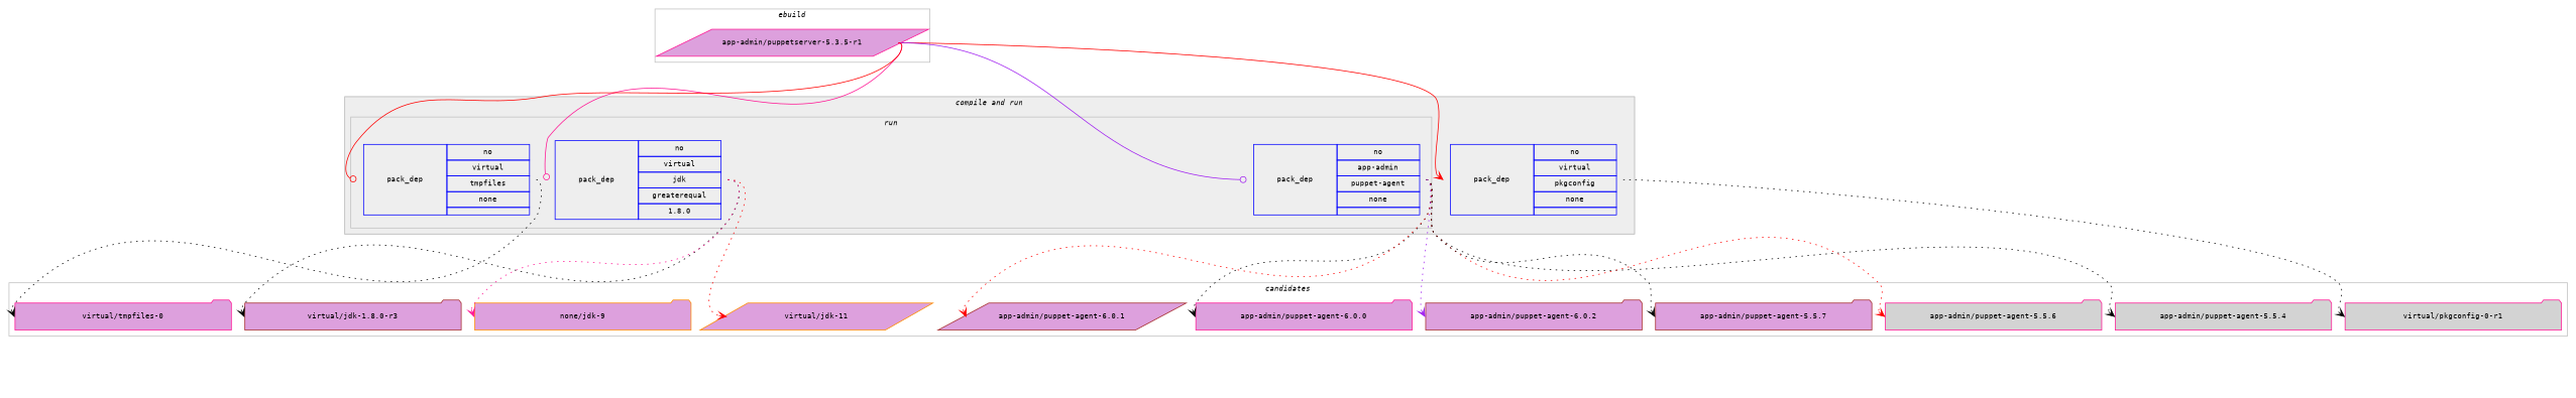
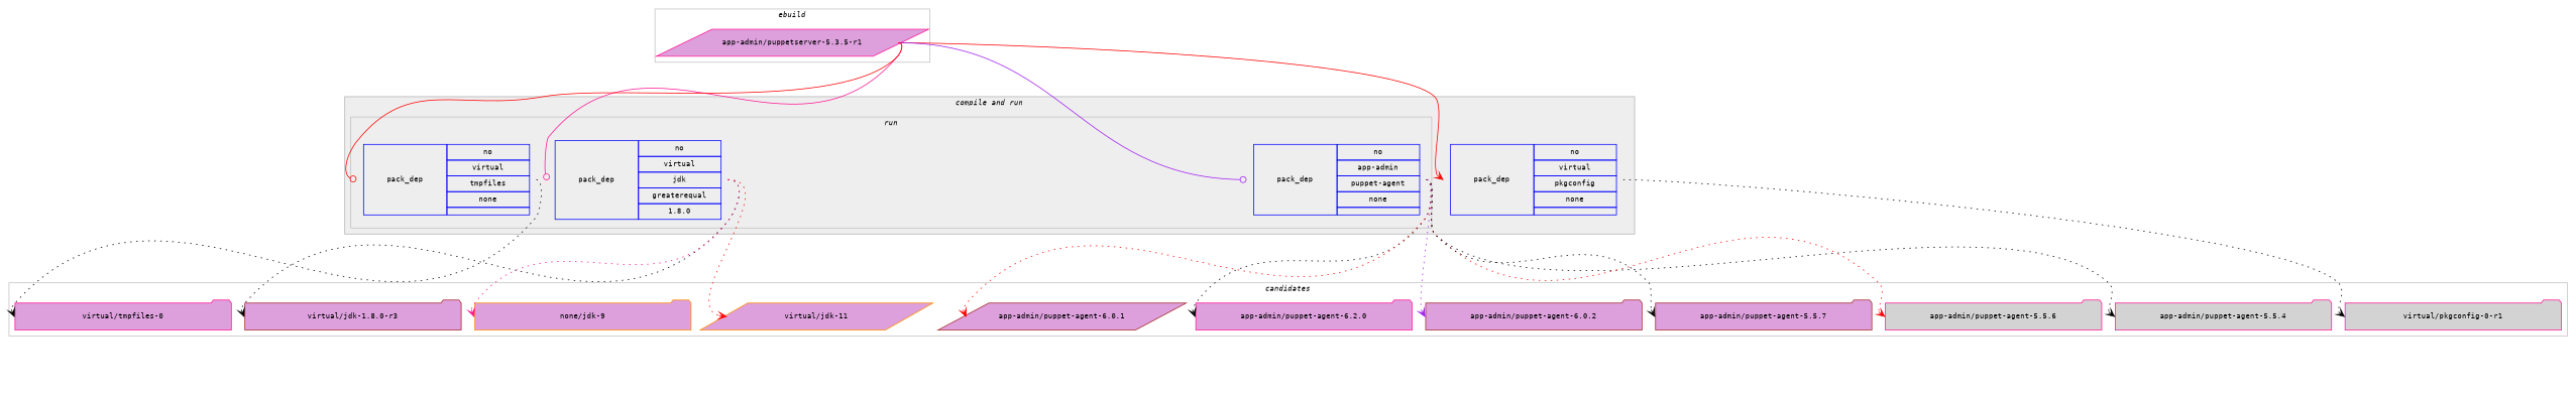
  digraph {
    compound=true
    concentrate=true
    fontname="DejaVu Sans Mono"
    fontsize=10
    newrank=true
    rankdir=TB
    ranksep=1.5
    node [color=deeppink fillcolor=plum fontname="DejaVu Sans Mono" fontsize=10 shape=folder style=filled]
    edge [arrowhead=vee color=black fontname="DejaVu Sans Mono" headport=w style=dotted tailport=e weight=100]
    n1 [label="app-admin/puppetserver-5.3.5-r1" shape=parallelogram width=4]
    n2 [color=blue label=<<TABLE BORDER="0" CELLBORDER="1" CELLSPACING="0" CELLPADDING="4" WIDTH="220"><TR><TD ROWSPAN="6" CELLPADDING="30">pack_dep</TD></TR><TR><TD WIDTH="110">no</TD></TR><TR><TD>virtual</TD></TR><TR><TD>pkgconfig</TD></TR><TR><TD>none</TD></TR><TR><TD></TD></TR></TABLE>> shape=none fillcolor="" style=""]
    n3 [color=blue label=<<TABLE BORDER="0" CELLBORDER="1" CELLSPACING="0" CELLPADDING="4" WIDTH="220"><TR><TD ROWSPAN="6" CELLPADDING="30">pack_dep</TD></TR><TR><TD WIDTH="110">no</TD></TR><TR><TD>app-admin</TD></TR><TR><TD>puppet-agent</TD></TR><TR><TD>none</TD></TR><TR><TD></TD></TR></TABLE>> shape=none fillcolor="" style=""]
    n4 [color=blue label=<<TABLE BORDER="0" CELLBORDER="1" CELLSPACING="0" CELLPADDING="4" WIDTH="220"><TR><TD ROWSPAN="6" CELLPADDING="30">pack_dep</TD></TR><TR><TD WIDTH="110">no</TD></TR><TR><TD>virtual</TD></TR><TR><TD>jdk</TD></TR><TR><TD>greaterequal</TD></TR><TR><TD>1.8.0</TD></TR></TABLE>> shape=none fillcolor="" style=""]
    n5 [color=blue label=<<TABLE BORDER="0" CELLBORDER="1" CELLSPACING="0" CELLPADDING="4" WIDTH="220"><TR><TD ROWSPAN="6" CELLPADDING="30">pack_dep</TD></TR><TR><TD WIDTH="110">no</TD></TR><TR><TD>virtual</TD></TR><TR><TD>tmpfiles</TD></TR><TR><TD>none</TD></TR><TR><TD></TD></TR></TABLE>> shape=none fillcolor="" style=""]
-   n6 [label="app-admin/puppet-agent-6.0.0" width=4]
+   n6 [label="app-admin/puppet-agent-6.2.0" width=4]
    n7 [color=brown label="app-admin/puppet-agent-6.0.1" shape=parallelogram width=4]
    n8 [fillcolor=lightgrey label="app-admin/puppet-agent-5.5.4" width=4]
    n9 [fillcolor=lightgrey label="app-admin/puppet-agent-5.5.6" width=4]
    n10 [color=brown label="app-admin/puppet-agent-5.5.7" width=4]
    n11 [color=brown label="app-admin/puppet-agent-6.0.2" width=4]
    n12 [fillcolor=lightgrey label="virtual/pkgconfig-0-r1" width=4]
    n13 [color=brown label="virtual/jdk-1.8.0-r3" width=4]
    n14 [color=darkorange label="virtual/jdk-11" shape=parallelogram width=4]
    n15 [color=darkorange label="none/jdk-9" width=4]
    n16 [label="virtual/tmpfiles-0" width=4]
    subgraph cluster_1 {
      color=gray
      label=<<i>dependencies</i>>
      subgraph cluster_2 {
        color=gray
        fillcolor="#eeeeee"
        label=<<i>compile</i>>
        style=filled
        subgraph sub_3 {
          color=gray
          fillcolor="#eeeeee"
          label=<<i>compile</i>>
          style=filled
          n2
        }
      }
      subgraph cluster_4 {
        color=gray
        fillcolor="#eeeeee"
        label=<<i>compile and run</i>>
        style=filled
      }
      subgraph cluster_5 {
        color=gray
        fillcolor="#eeeeee"
        label=<<i>run</i>>
        style=filled
        subgraph sub_6 {
          color=gray
          fillcolor="#eeeeee"
          label=<<i>run</i>>
          style=filled
          n3
        }
        subgraph sub_7 {
          color=gray
          fillcolor="#eeeeee"
          label=<<i>run</i>>
          style=filled
          n4
        }
        subgraph sub_8 {
          color=gray
          fillcolor="#eeeeee"
          label=<<i>run</i>>
          style=filled
          n5
        }
      }
    }
    subgraph cluster_9 {
      color=gray
      label=<<i>ebuild</i>>
      rank=same
      n1
    }
    subgraph cluster_10 {
      color=gray
      label=<<i>candidates</i>>
      rank=same
      subgraph sub_11 {
        color=black
        label=<<i>candidates</i>>
        nodesep=1
        rank=same
        n6
        n7
        n8
        n9
        n10
        n11
      }
      subgraph sub_12 {
        color=black
        label=<<i>candidates</i>>
        nodesep=1
        rank=same
        n12
      }
      subgraph sub_13 {
        color=black
        label=<<i>candidates</i>>
        nodesep=1
        rank=same
        n13
        n14
        n15
      }
      subgraph sub_14 {
        color=black
        label=<<i>candidates</i>>
        nodesep=1
        rank=same
        n16
      }
    }
    n1 -> n2 [color=red style=solid weight=20]
    n1 -> n3 [arrowhead=odot color=purple style=solid weight=20]
    n1 -> n4 [arrowhead=odot color=deeppink style=solid weight=20]
    n1 -> n5 [arrowhead=odot color=red style=solid weight=20]
    n2 -> n12
    n3 -> n6
    n3 -> n7 [color=red]
    n3 -> n8
    n3 -> n9 [color=red]
    n3 -> n10
    n3 -> n11 [color=purple]
    n4 -> n13
    n4 -> n14 [color=red]
    n4 -> n15 [color=deeppink]
    n5 -> n16
  }
